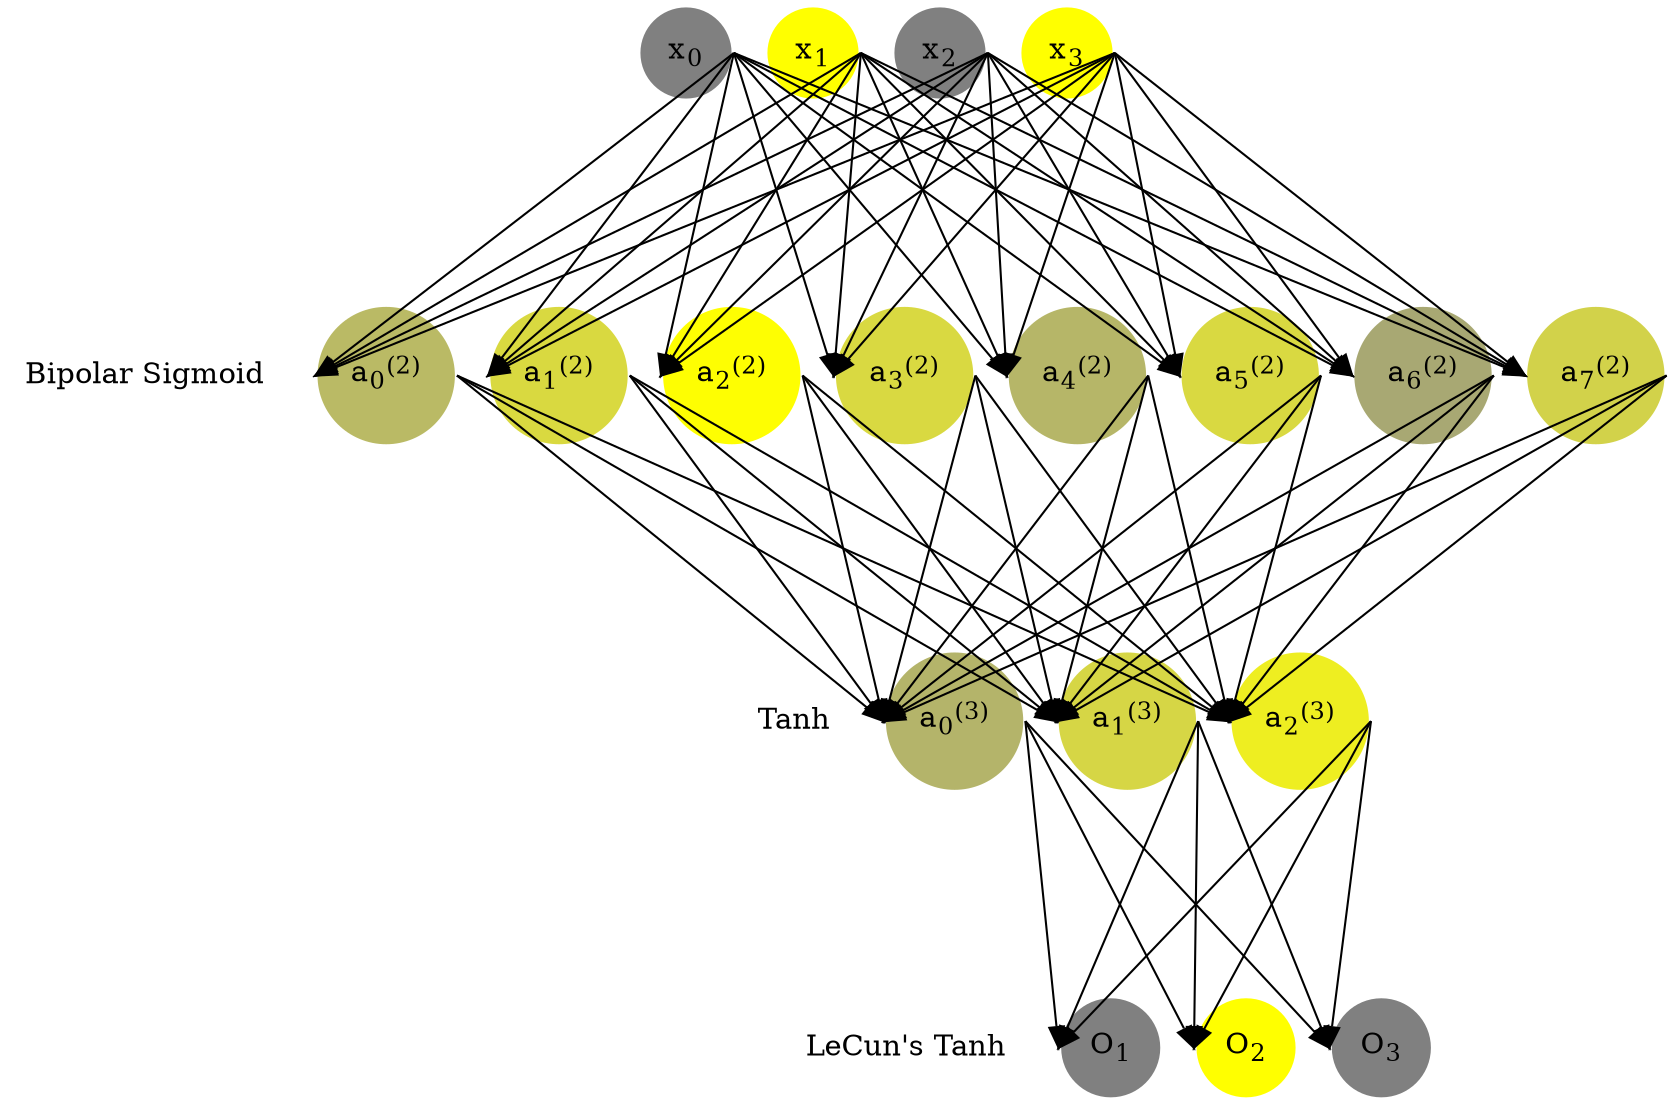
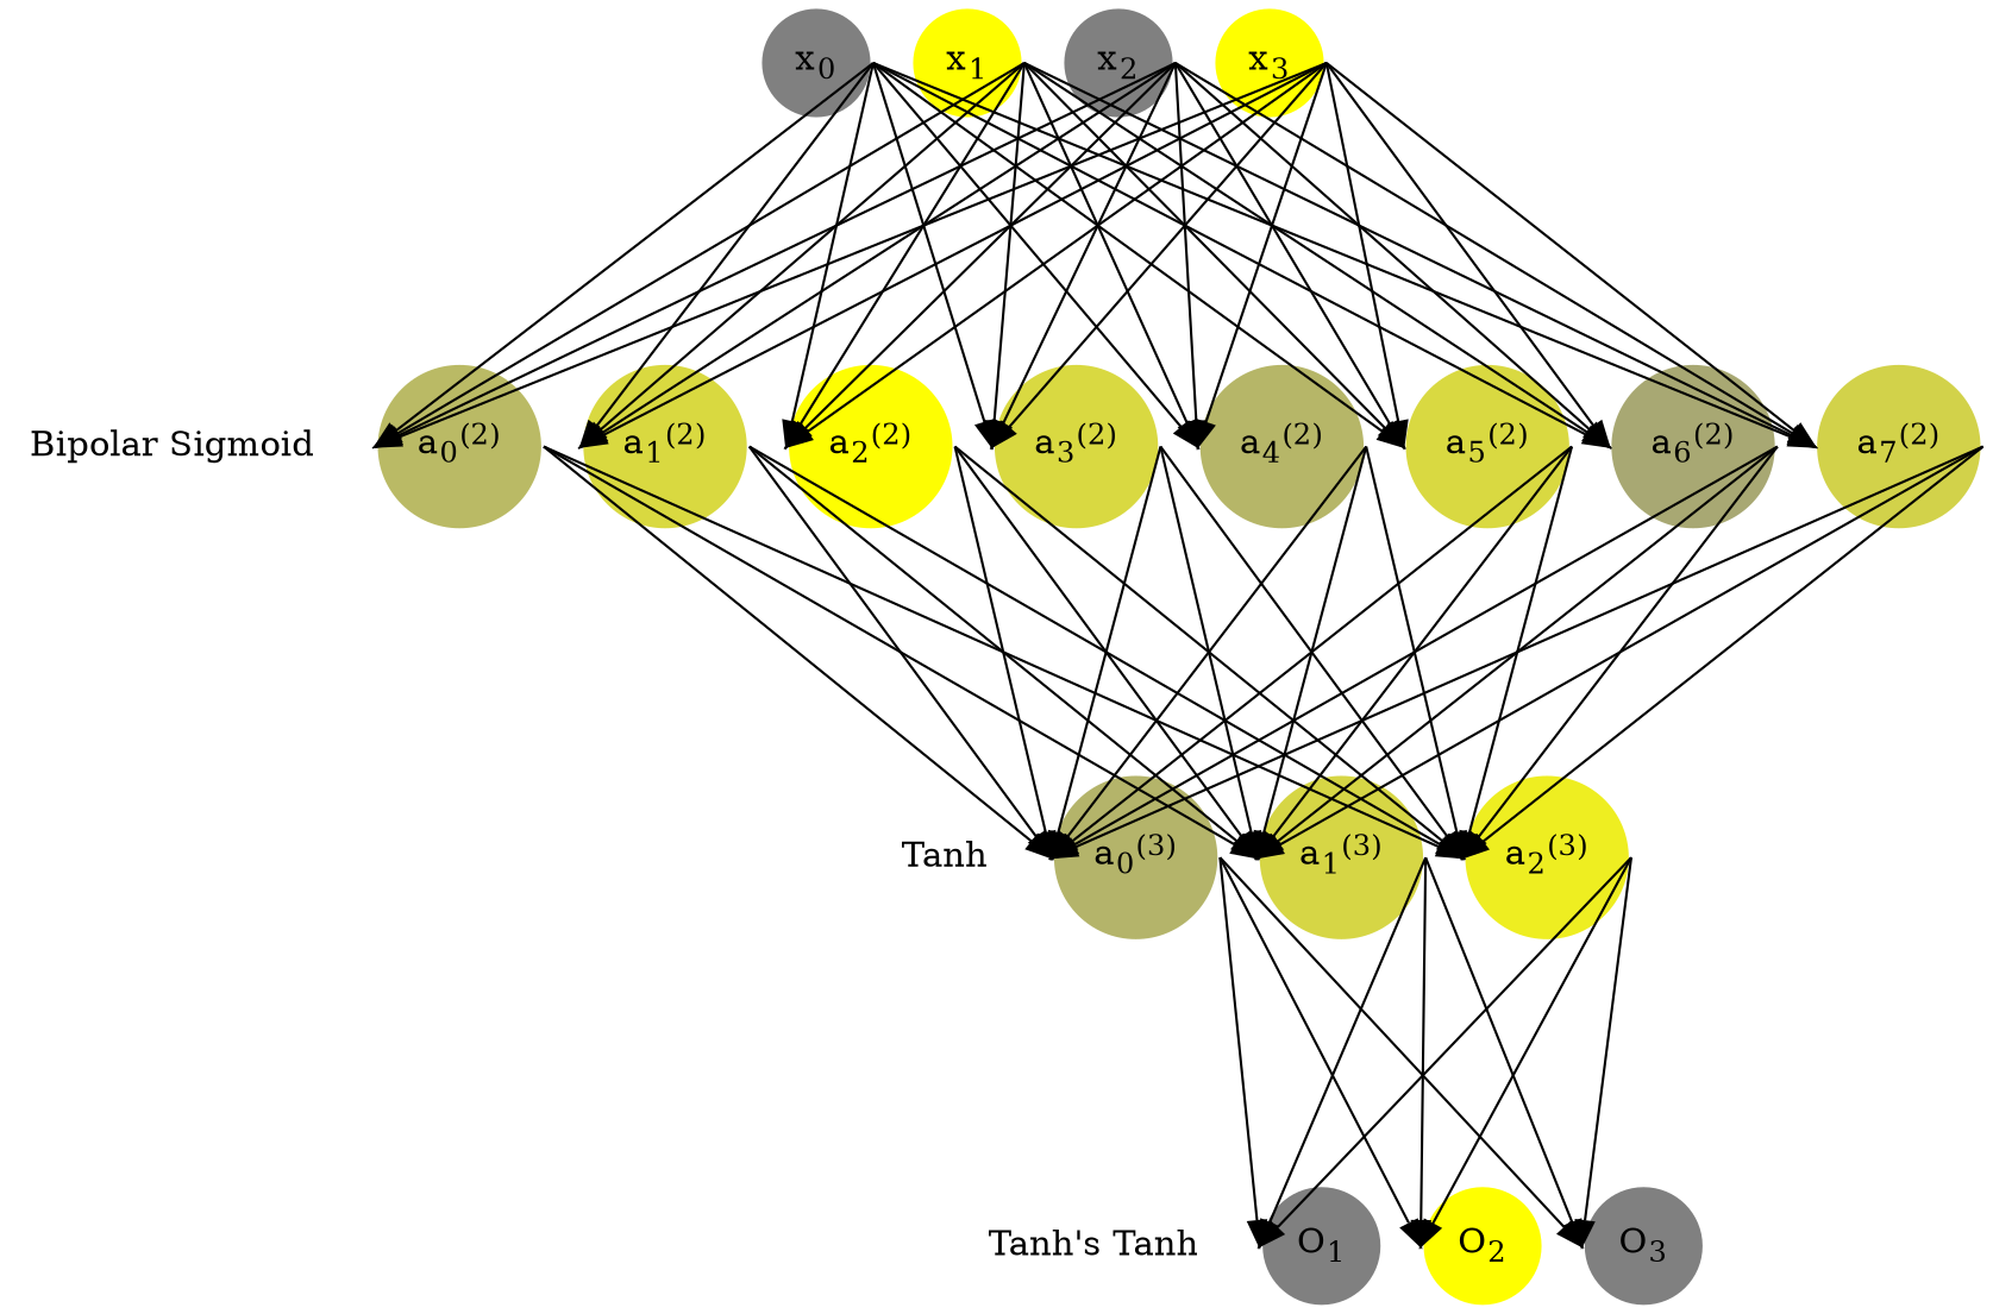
  digraph {
    rankdir=TB
    ranksep=1.4
    splines=false
    node [color="0.1667, 0.0, 0.5" fillcolor="0.1667, 0.0, 0.5" shape=circle style=filled]
    edge [headport=w style=solid tailport=e]
    n1 [label=<x<sub>0</sub>>]
    n2 [color="0.1667, 1.0, 1.0" fillcolor="0.1667, 1.0, 1.0" label=<x<sub>1</sub>>]
    n3 [label=<x<sub>2</sub>>]
    n4 [color="0.1667, 1.0, 1.0" fillcolor="0.1667, 1.0, 1.0" label=<x<sub>3</sub>>]
    n5 [color="0.1667, 0.456446, 0.728223" fillcolor="0.1667, 0.456446, 0.728223" label=<a<sub>0</sub><sup>(2)</sup>>]
    n6 [color="0.1667, 0.701973, 0.850986" fillcolor="0.1667, 0.701973, 0.850986" label=<a<sub>1</sub><sup>(2)</sup>>]
    n7 [color="0.1667, 0.991766, 0.995883" fillcolor="0.1667, 0.991766, 0.995883" label=<a<sub>2</sub><sup>(2)</sup>>]
    n8 [color="0.1667, 0.699657, 0.849829" fillcolor="0.1667, 0.699657, 0.849829" label=<a<sub>3</sub><sup>(2)</sup>>]
    n9 [color="0.1667, 0.426165, 0.713083" fillcolor="0.1667, 0.426165, 0.713083" label=<a<sub>4</sub><sup>(2)</sup>>]
    n10 [color="0.1667, 0.698164, 0.849082" fillcolor="0.1667, 0.698164, 0.849082" label=<a<sub>5</sub><sup>(2)</sup>>]
    n11 [color="0.1667, 0.314446, 0.657223" fillcolor="0.1667, 0.314446, 0.657223" label=<a<sub>6</sub><sup>(2)</sup>>]
    n12 [color="0.1667, 0.647784, 0.823892" fillcolor="0.1667, 0.647784, 0.823892" label=<a<sub>7</sub><sup>(2)</sup>>]
    n13 [color="0.1667, 0.412938, 0.706469" fillcolor="0.1667, 0.412938, 0.706469" label=<a<sub>0</sub><sup>(3)</sup>>]
    n14 [color="0.1667, 0.678903, 0.839451" fillcolor="0.1667, 0.678903, 0.839451" label=<a<sub>1</sub><sup>(3)</sup>>]
    n15 [color="0.1667, 0.861304, 0.930652" fillcolor="0.1667, 0.861304, 0.930652" label=<a<sub>2</sub><sup>(3)</sup>>]
    n16 [label=<O<sub>1</sub>>]
    n17 [color="0.1667, 1.0, 1.0" fillcolor="0.1667, 1.0, 1.0" label=<O<sub>2</sub>>]
    n18 [label=<O<sub>3</sub>>]
    n19 [label="Bipolar Sigmoid" shape=plaintext color="" fillcolor="" style=""]
    n20 [label=Tanh shape=plaintext color="" fillcolor="" style=""]
-   n21 [label="LeCun's Tanh" shape=plaintext color="" fillcolor="" style=""]
+   n21 [label="Tanh's Tanh" shape=plaintext color="" fillcolor="" style=""]
    subgraph sub_1 {
      n1
    }
    subgraph sub_2 {
      n2
    }
    subgraph sub_3 {
      n3
    }
    subgraph sub_4 {
      n4
    }
    subgraph sub_5 {
      n5
    }
    subgraph sub_6 {
      n6
    }
    subgraph sub_7 {
      n7
    }
    subgraph sub_8 {
      n8
    }
    subgraph sub_9 {
      n9
    }
    subgraph sub_10 {
      n10
    }
    subgraph sub_11 {
      n11
    }
    subgraph sub_12 {
      n12
    }
    subgraph sub_13 {
      n13
    }
    subgraph sub_14 {
      n14
    }
    subgraph sub_15 {
      n15
    }
    subgraph sub_16 {
      n16
    }
    subgraph sub_17 {
      n17
    }
    subgraph sub_18 {
      n18
    }
    subgraph sub_19 {
      rank=same
      n1
      n2
      n3
      n4
    }
    subgraph sub_20 {
      rank=same
      n5
      n6
      n7
      n8
      n9
      n10
      n11
      n12
    }
    subgraph sub_21 {
      rank=same
      n13
      n14
      n15
    }
    subgraph sub_22 {
      rank=same
      n16
      n17
      n18
    }
    subgraph sub_23 {
      rank=same
      n5
      n19
    }
    subgraph sub_24 {
      rank=same
      n13
      n20
    }
    subgraph sub_25 {
      rank=same
      n16
      n21
    }
    n1 -> n2 [style=invis]
    n1 -> n5
    n1 -> n6
    n1 -> n7
    n1 -> n8
    n1 -> n9
    n1 -> n10
    n1 -> n11
    n1 -> n12
    n2 -> n3 [style=invis]
    n2 -> n5
    n2 -> n6
    n2 -> n7
    n2 -> n8
    n2 -> n9
    n2 -> n10
    n2 -> n11
    n2 -> n12
    n3 -> n4 [style=invis]
    n3 -> n5
    n3 -> n6
    n3 -> n7
    n3 -> n8
    n3 -> n9
    n3 -> n10
    n3 -> n11
    n3 -> n12
    n4 -> n5
    n4 -> n6
    n4 -> n7
    n4 -> n8
    n4 -> n9
    n4 -> n10
    n4 -> n11
    n4 -> n12
    n5 -> n6 [style=invis]
    n5 -> n13
    n5 -> n14
    n5 -> n15
    n6 -> n7 [style=invis]
    n6 -> n13
    n6 -> n14
    n6 -> n15
    n7 -> n8 [style=invis]
    n7 -> n13
    n7 -> n14
    n7 -> n15
    n8 -> n9 [style=invis]
    n8 -> n13
    n8 -> n14
    n8 -> n15
    n9 -> n10 [style=invis]
    n9 -> n13
    n9 -> n14
    n9 -> n15
    n10 -> n11 [style=invis]
    n10 -> n13
    n10 -> n14
    n10 -> n15
    n11 -> n12 [style=invis]
    n11 -> n13
    n11 -> n14
    n11 -> n15
    n12 -> n13
    n12 -> n14
    n12 -> n15
    n13 -> n14 [style=invis]
    n13 -> n16
    n13 -> n17
    n13 -> n18
    n14 -> n15 [style=invis]
    n14 -> n16
    n14 -> n17
    n14 -> n18
    n15 -> n16
    n15 -> n17
    n15 -> n18
    n16 -> n17 [style=invis]
    n17 -> n18 [style=invis]
    n19 -> n5 [style=invis]
    n20 -> n13 [style=invis]
    n21 -> n16 [style=invis]
  }
